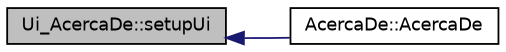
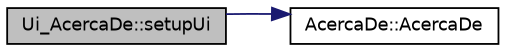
  digraph {
    rankdir=LR
    node [color=black fontname=Helvetica fontsize=10 shape=record style=filled]
    n1 [fillcolor=grey75 fontcolor=black height=0.2 label="Ui_AcercaDe::setupUi" width=0.4]
    n2 [fillcolor=white height=0.2 label="AcercaDe::AcercaDe" width=0.4]
-   n1 -> n2 [color=midnightblue dir=back fontname=Helvetica fontsize=10 labelfontname=Helvetica labelfontsize=10 style=solid]
+   n2 -> n1 [color=midnightblue dir=back fontname=Helvetica fontsize=10 labelfontname=Helvetica labelfontsize=10 style=solid]
  }
